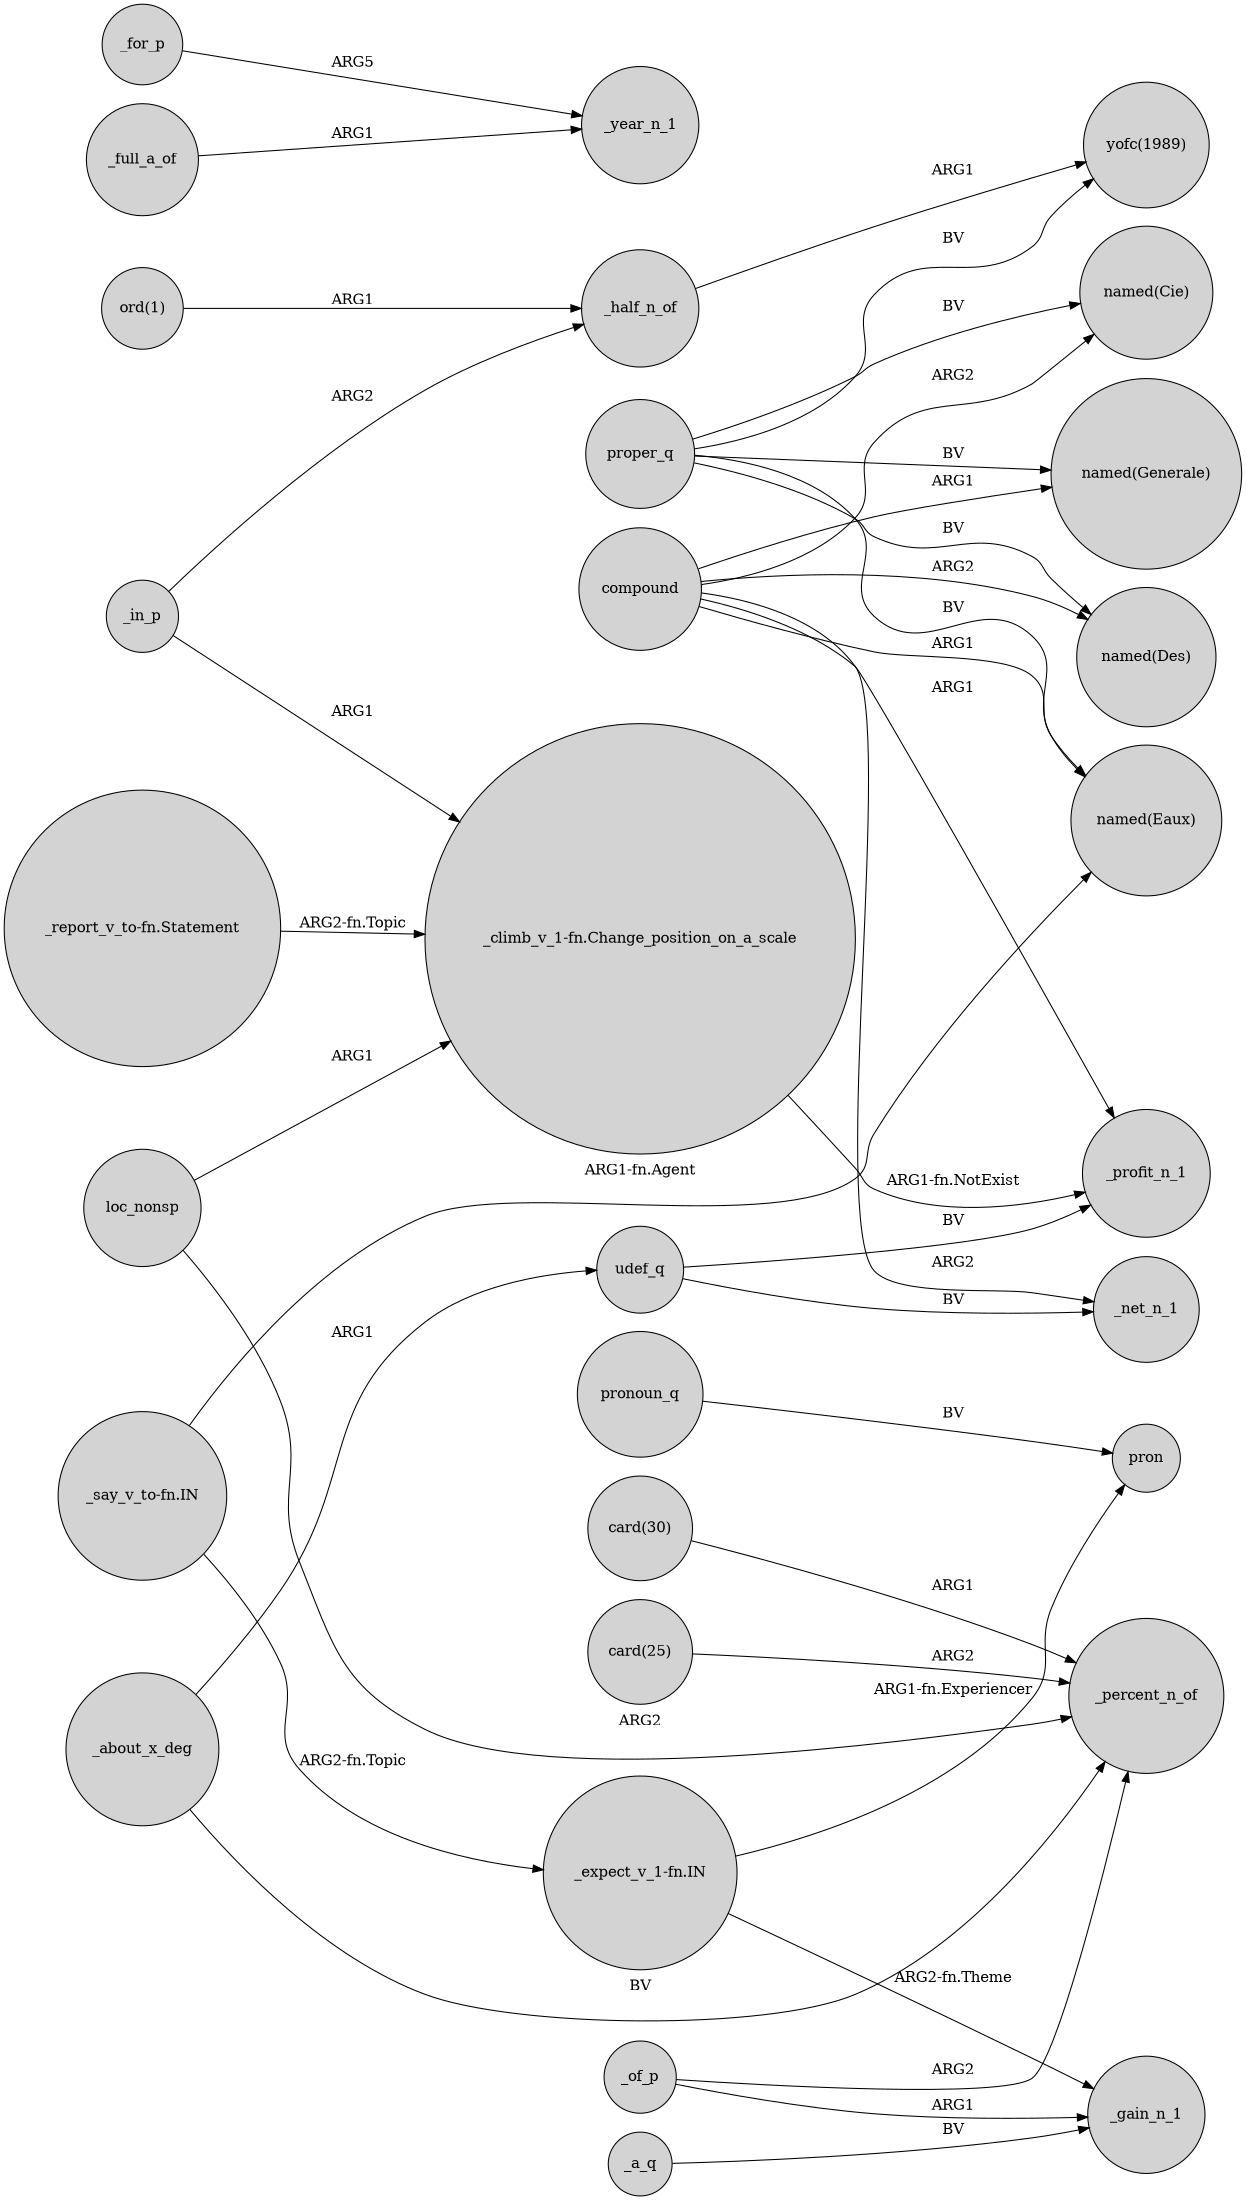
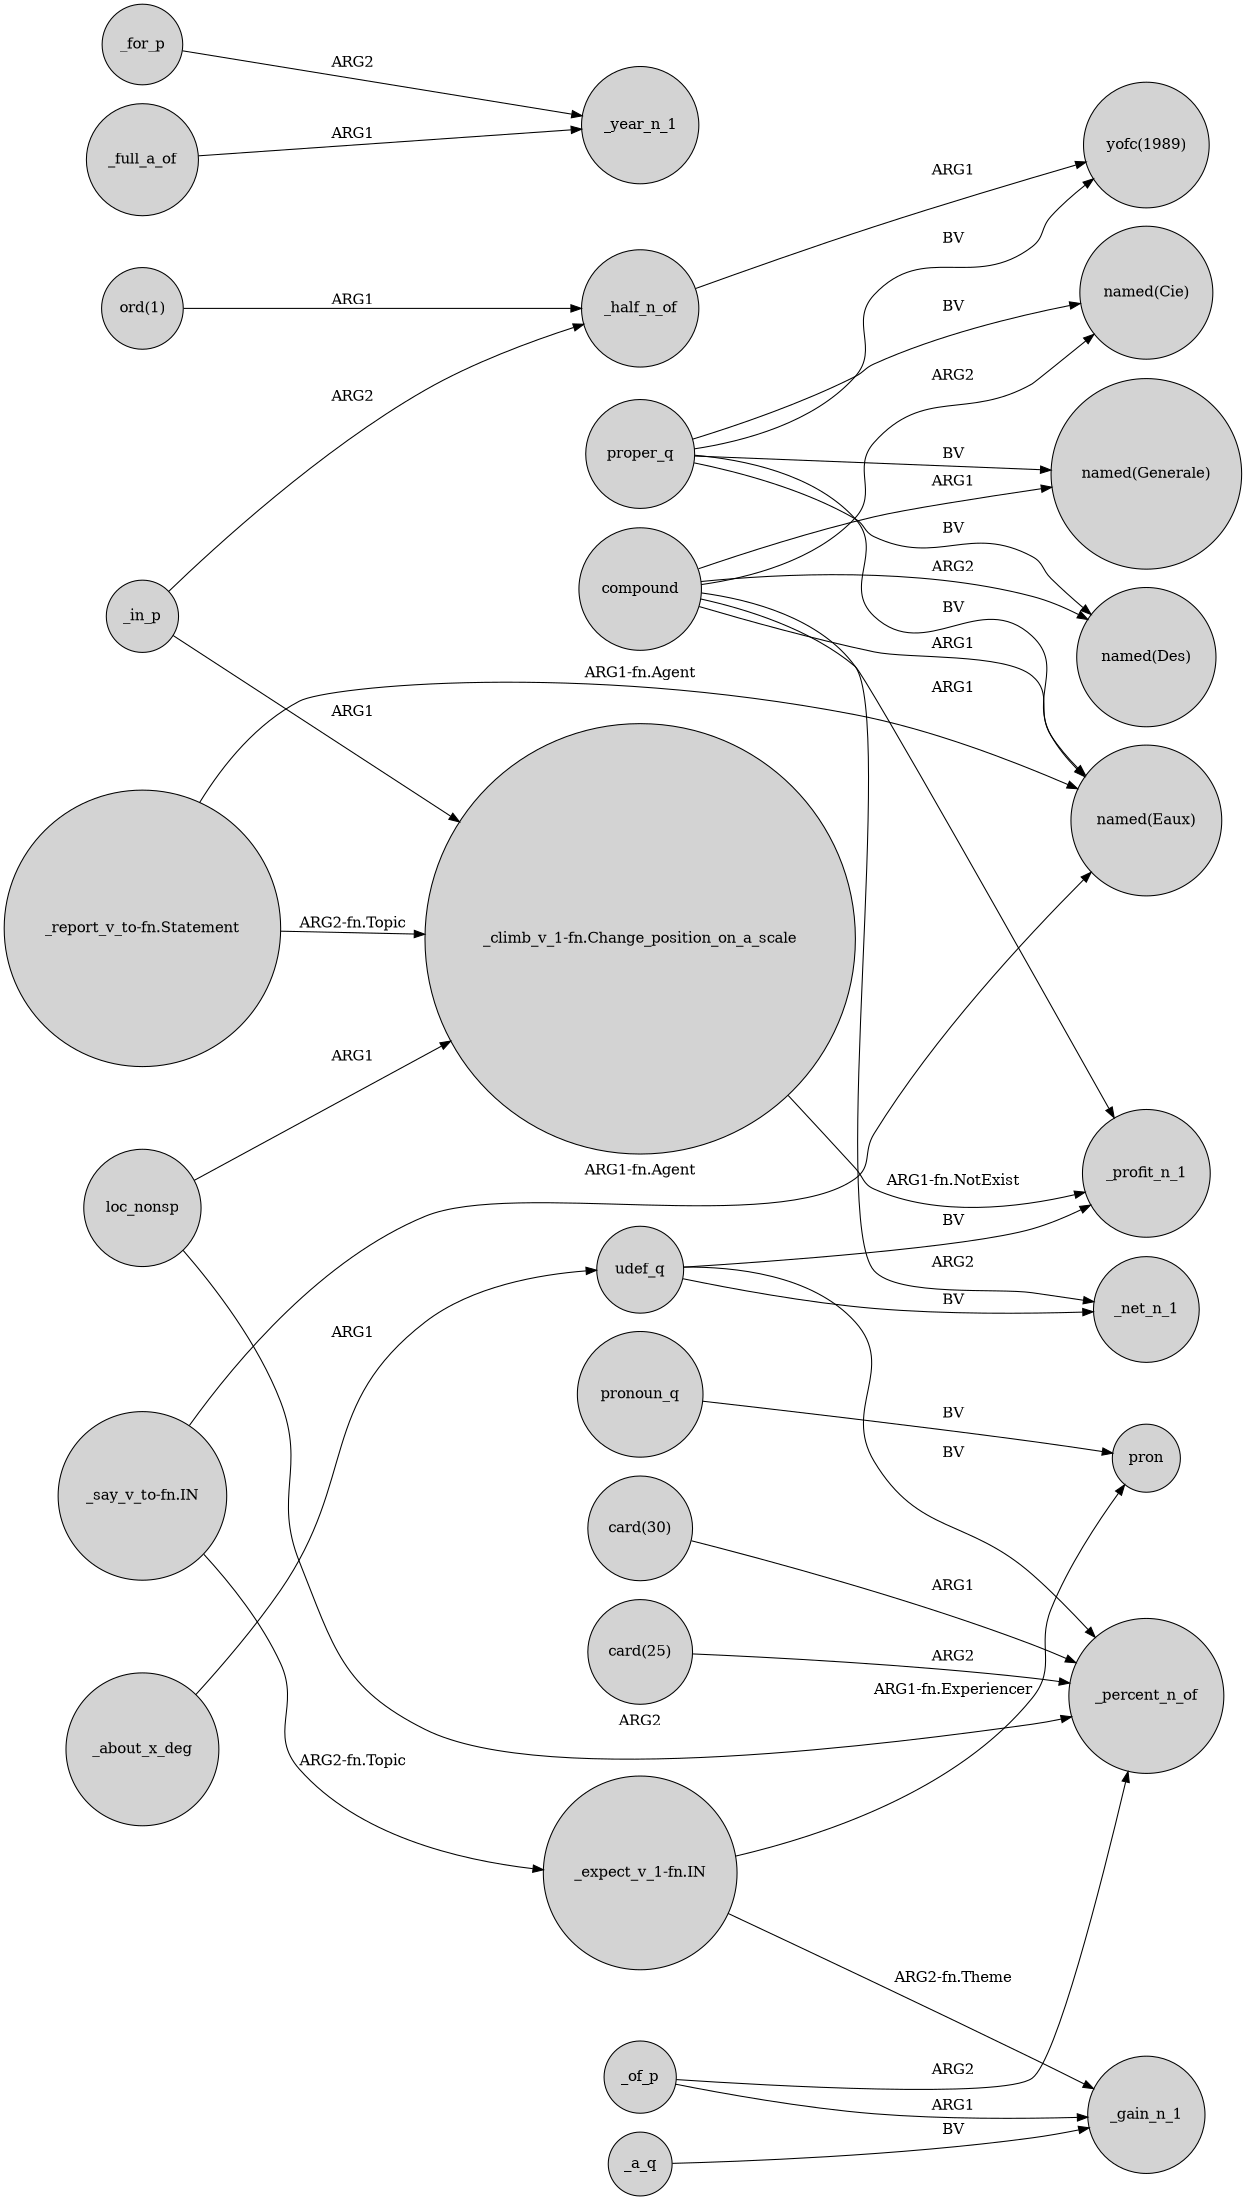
  digraph {
    rankdir=LR
    node [shape=circle style=filled]
    _half_n_of
    "yofc(1989)"
    _in_p
    "_climb_v_1-fn.Change_position_on_a_scale"
    _profit_n_1
    _for_p
    _year_n_1
    "_expect_v_1-fn.IN"
    _gain_n_1
    pron
    compound
    "named(Eaux)"
    "named(Generale)"
    "named(Des)"
    _net_n_1
    "named(Cie)"
    "card(25)"
    _percent_n_of
    proper_q
    loc_nonsp
    "card(30)"
    _about_x_deg
    udef_q
    "_report_v_to-fn.Statement"
    pronoun_q
    _of_p
    "ord(1)"
    "_say_v_to-fn.IN"
    _a_q
    _full_a_of
    _half_n_of -> "yofc(1989)" [label=ARG1]
    _in_p -> _half_n_of [label=ARG2]
    _in_p -> "_climb_v_1-fn.Change_position_on_a_scale" [label=ARG1]
    "_climb_v_1-fn.Change_position_on_a_scale" -> _profit_n_1 [label="ARG1-fn.NotExist"]
-   _for_p -> _year_n_1 [label=ARG5]
+   _for_p -> _year_n_1 [label=ARG2]
    "_expect_v_1-fn.IN" -> _gain_n_1 [label="ARG2-fn.Theme"]
    "_expect_v_1-fn.IN" -> pron [label="ARG1-fn.Experiencer"]
    compound -> _profit_n_1 [label=ARG1]
    compound -> "named(Eaux)" [label=ARG1]
    compound -> "named(Generale)" [label=ARG1]
    compound -> "named(Des)" [label=ARG2]
    compound -> _net_n_1 [label=ARG2]
    compound -> "named(Cie)" [label=ARG2]
    "card(25)" -> _percent_n_of [label=ARG2]
    proper_q -> "yofc(1989)" [label=BV]
    proper_q -> "named(Eaux)" [label=BV]
    proper_q -> "named(Generale)" [label=BV]
    proper_q -> "named(Des)" [label=BV]
    proper_q -> "named(Cie)" [label=BV]
    loc_nonsp -> "_climb_v_1-fn.Change_position_on_a_scale" [label=ARG1]
    loc_nonsp -> _percent_n_of [label=ARG2]
    "card(30)" -> _percent_n_of [label=ARG1]
    _about_x_deg -> udef_q [label=ARG1]
    udef_q -> _profit_n_1 [label=BV]
    udef_q -> _net_n_1 [label=BV]
-   _about_x_deg -> _percent_n_of [label=BV]
+   udef_q -> _percent_n_of [label=BV]
    "_report_v_to-fn.Statement" -> "_climb_v_1-fn.Change_position_on_a_scale" [label="ARG2-fn.Topic"]
+   "_report_v_to-fn.Statement" -> "named(Eaux)" [label="ARG1-fn.Agent"]
    pronoun_q -> pron [label=BV]
    _of_p -> _gain_n_1 [label=ARG1]
    _of_p -> _percent_n_of [label=ARG2]
    "ord(1)" -> _half_n_of [label=ARG1]
    "_say_v_to-fn.IN" -> "_expect_v_1-fn.IN" [label="ARG2-fn.Topic"]
    "_say_v_to-fn.IN" -> "named(Eaux)" [label="ARG1-fn.Agent"]
    _a_q -> _gain_n_1 [label=BV]
    _full_a_of -> _year_n_1 [label=ARG1]
  }
